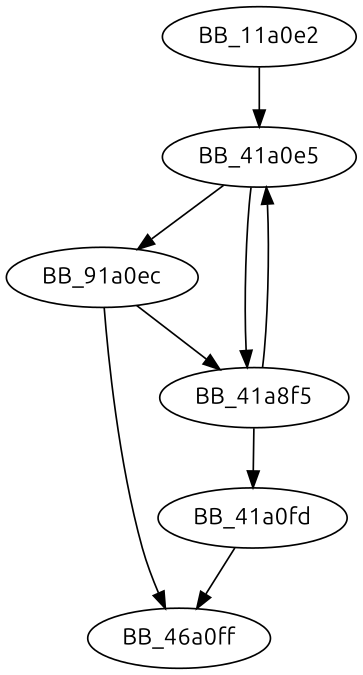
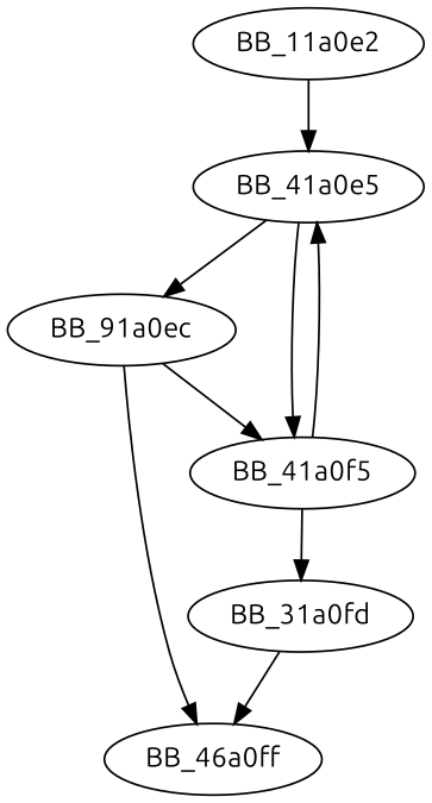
  digraph {
    fontname=Ubuntu
    node [fontname=Ubuntu]
    edge [fontname=Ubuntu]
    n1 [label=BB_11a0e2]
    BB_41a0e5
    n3 [label=BB_46a0ff]
-   BB_41a0fd
+   BB_41a0fd [label=BB_31a0fd]
    n5 [label=BB_91a0ec]
-   BB_41a0f5 [label=BB_41a8f5]
+   BB_41a0f5
    n1 -> BB_41a0e5
    BB_41a0e5 -> n5
    BB_41a0e5 -> BB_41a0f5
    BB_41a0fd -> n3
    n5 -> n3
    n5 -> BB_41a0f5
    BB_41a0f5 -> BB_41a0e5
    BB_41a0f5 -> BB_41a0fd
  }
